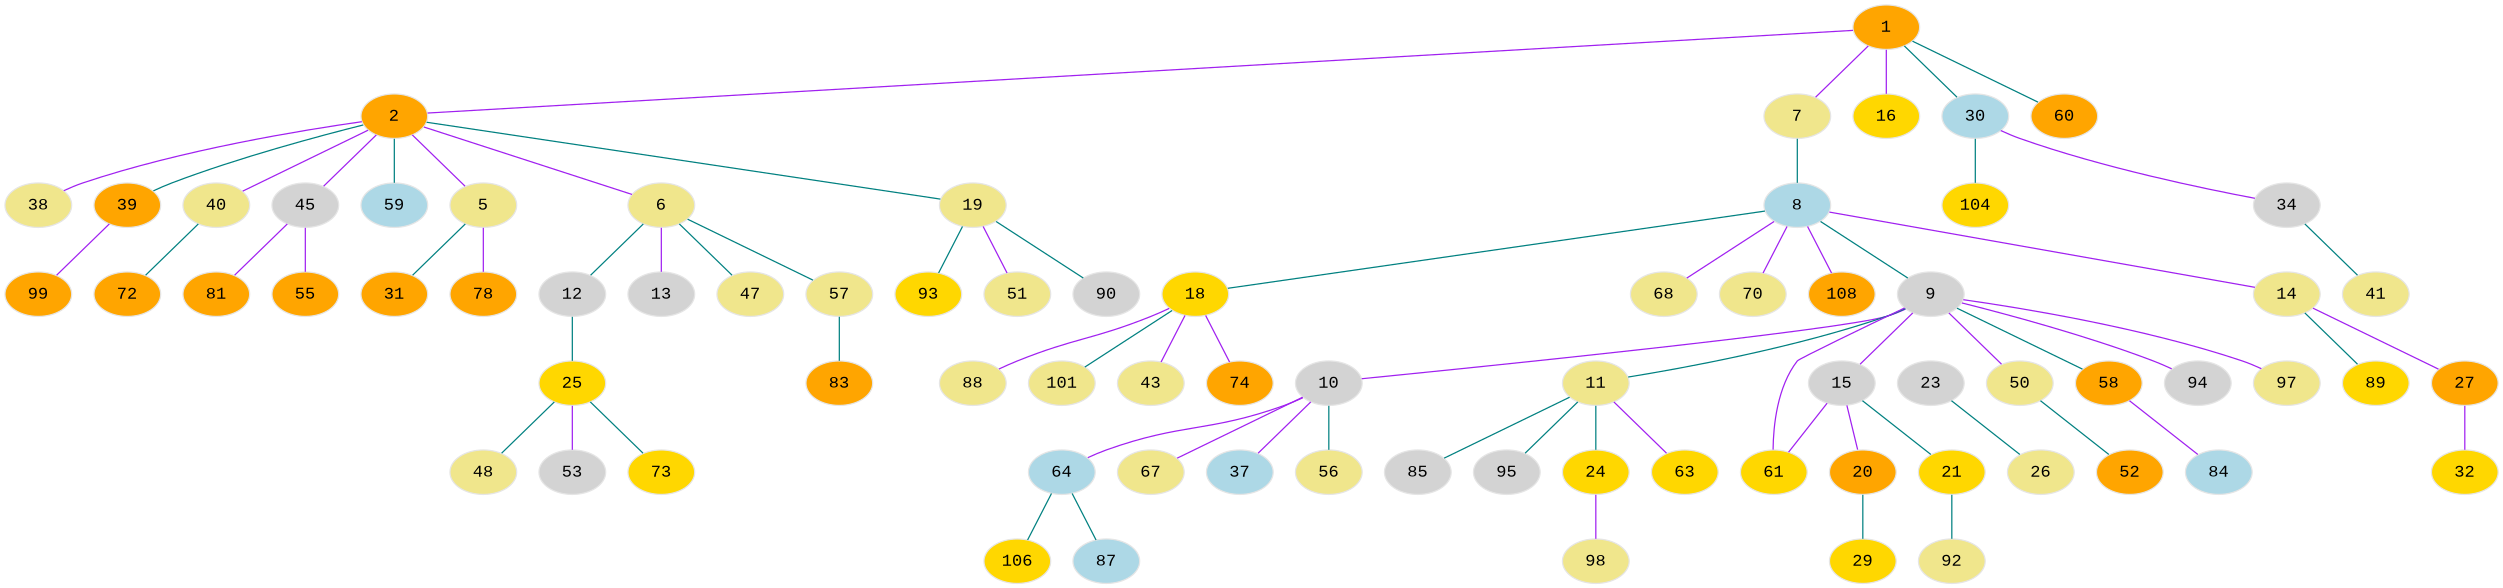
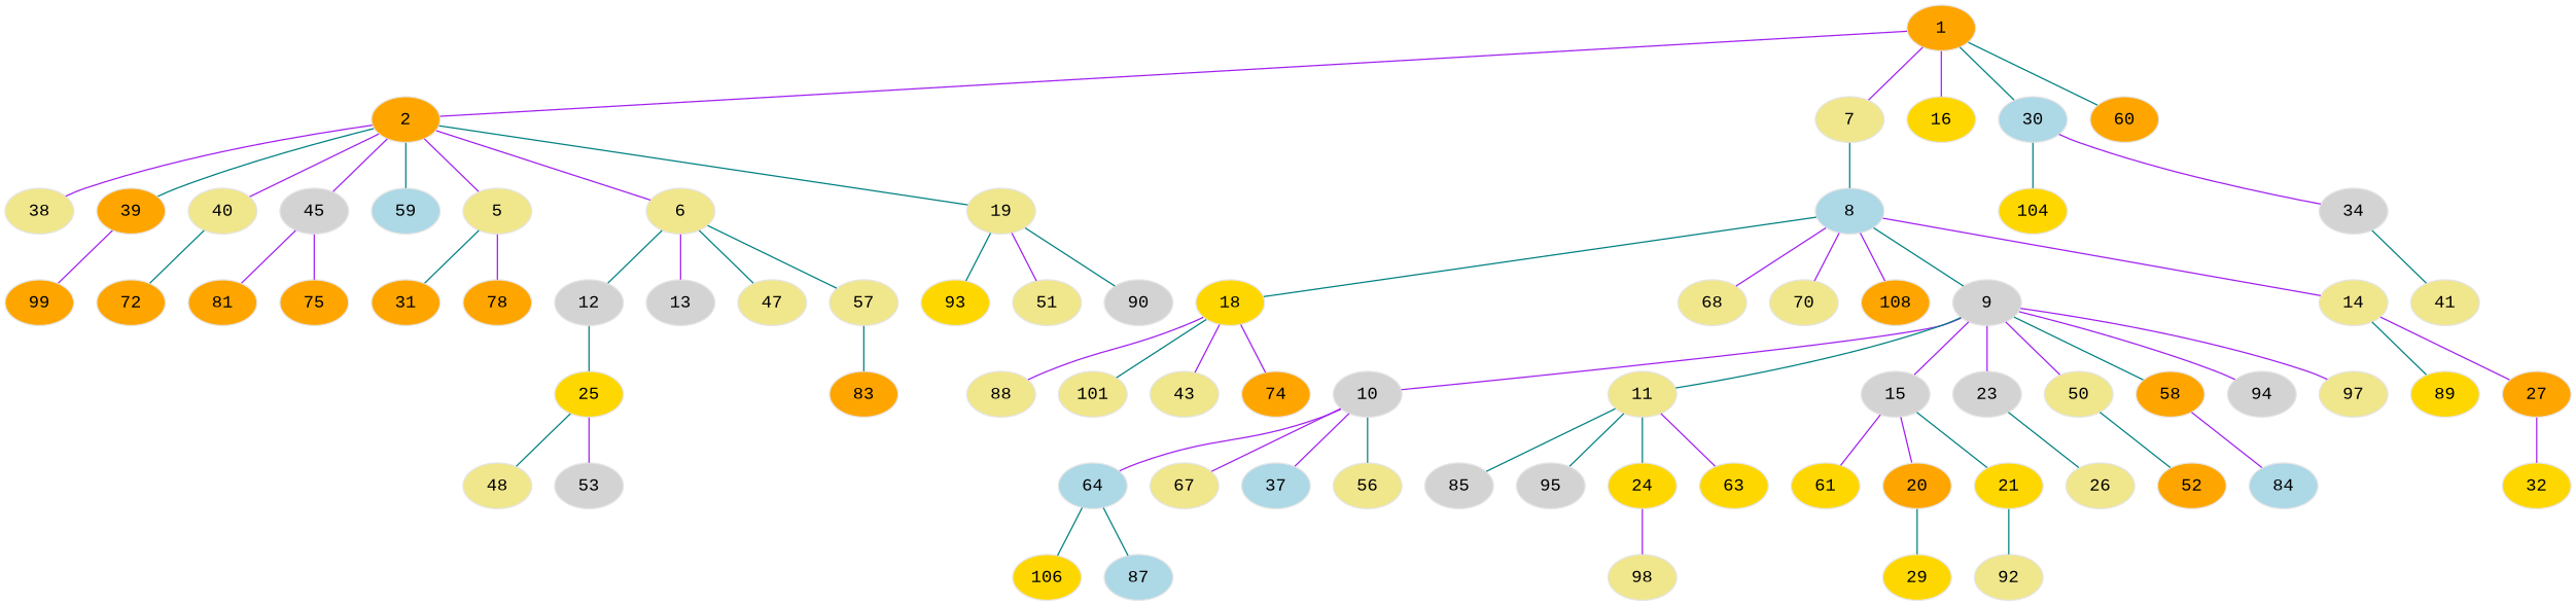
  graph {
    fontname="Liberation Mono"
    node [color=gray90 fillcolor=khaki fontname="Liberation Mono" style=filled]
    edge [color=purple fontname="Liberation Mono"]
    1 [fillcolor=orange super="+3"]
    2 [fillcolor=orange super="+4"]
    7
    16 [fillcolor=gold]
    30 [fillcolor=lightblue super="+49"]
    60 [fillcolor=orange]
    5 [super="+28"]
    6 [super="+17"]
    19 [super="+33"]
    38
    39 [fillcolor=orange super="+91"]
    40
    45 [fillcolor=lightgrey]
    59 [fillcolor=lightblue]
    8 [fillcolor=lightblue super="+22"]
    34 [fillcolor=lightgrey super="+36"]
    104 [fillcolor=gold]
    31 [fillcolor=orange]
    78 [fillcolor=orange]
    12 [fillcolor=lightgrey super="+46"]
    13 [fillcolor=lightgrey super="+69"]
    47 [super="+55"]
    57 [super="+65"]
    51
    90 [fillcolor=lightgrey]
    93 [fillcolor=gold]
    99 [fillcolor=orange]
    72 [fillcolor=orange super="+111"]
-   75 [fillcolor=orange super="+80" label=55]
+   75 [fillcolor=orange super="+80"]
    81 [fillcolor=orange]
    25 [fillcolor=gold super="+62"]
    83 [fillcolor=orange super="+107"]
    9 [fillcolor=lightgrey super="+82"]
    14 [super="+77"]
    18 [fillcolor=gold super="+44"]
    68
    70 [super="+100"]
    108 [fillcolor=orange]
    10 [fillcolor=lightgrey super="+54"]
    11 [super="+71"]
    15 [fillcolor=lightgrey]
    23 [fillcolor=lightgrey]
    50
    58 [fillcolor=orange]
    94 [fillcolor=lightgrey]
    97
    27 [fillcolor=orange super="+35"]
    89 [fillcolor=gold]
    43
    74 [fillcolor=orange]
    88
    101 [super="+103"]
    37 [fillcolor=lightblue]
    56
    64 [fillcolor=lightblue super="+66"]
    67
    24 [fillcolor=gold super="+96"]
    63 [fillcolor=gold super="+86"]
    85 [fillcolor=lightgrey]
    95 [fillcolor=lightgrey]
    20 [fillcolor=orange]
    21 [fillcolor=gold]
    61 [fillcolor=gold super="+102"]
    26
    52 [fillcolor=orange]
    84 [fillcolor=lightblue]
    87 [fillcolor=lightblue]
    106 [fillcolor=gold]
    98
    48
    53 [fillcolor=lightgrey]
-   73 [fillcolor=gold super="+110"]
    32 [fillcolor=gold]
    29 [fillcolor=gold super="+79"]
    92
    41 [super="+105"]
    1 -- 2
    1 -- 7
    1 -- 16
    1 -- 30 [color=teal]
    1 -- 60 [color=teal]
    2 -- 5
    2 -- 6
    2 -- 19 [color=teal]
    2 -- 38
    2 -- 39 [color=teal]
    2 -- 40
    2 -- 45
    2 -- 59 [color=teal]
    7 -- 8 [color=teal]
    30 -- 34
    30 -- 104 [color=teal]
    5 -- 31 [color=teal]
    5 -- 78
    6 -- 12 [color=teal]
    6 -- 13
    6 -- 47 [color=teal]
    6 -- 57 [color=teal]
    19 -- 51
    19 -- 90 [color=teal]
    19 -- 93 [color=teal]
    39 -- 99
    40 -- 72 [color=teal]
    45 -- 75
    45 -- 81
    8 -- 9 [color=teal]
    8 -- 14
    8 -- 18 [color=teal]
    8 -- 68
    8 -- 70
    8 -- 108
    34 -- 41 [color=teal]
    12 -- 25 [color=teal]
    57 -- 83 [color=teal]
    25 -- 48 [color=teal]
    25 -- 53
-   25 -- 73 [color=teal]
    9 -- 10
    9 -- 11 [color=teal]
    9 -- 15
-   9 -- 61
+   9 -- 23
    9 -- 50
    9 -- 58 [color=teal]
    9 -- 94
    9 -- 97
    14 -- 27
    14 -- 89 [color=teal]
    18 -- 43
    18 -- 74
    18 -- 88
    18 -- 101 [color=teal]
    10 -- 37
    10 -- 56 [color=teal]
    10 -- 64
    10 -- 67
    11 -- 24 [color=teal]
    11 -- 63
    11 -- 85 [color=teal]
    11 -- 95 [color=teal]
    15 -- 20
    15 -- 21 [color=teal]
    15 -- 61
    23 -- 26 [color=teal]
    50 -- 52 [color=teal]
    58 -- 84
    27 -- 32
    64 -- 87 [color=teal]
    64 -- 106 [color=teal]
    24 -- 98
    20 -- 29 [color=teal]
    21 -- 92 [color=teal]
  }
